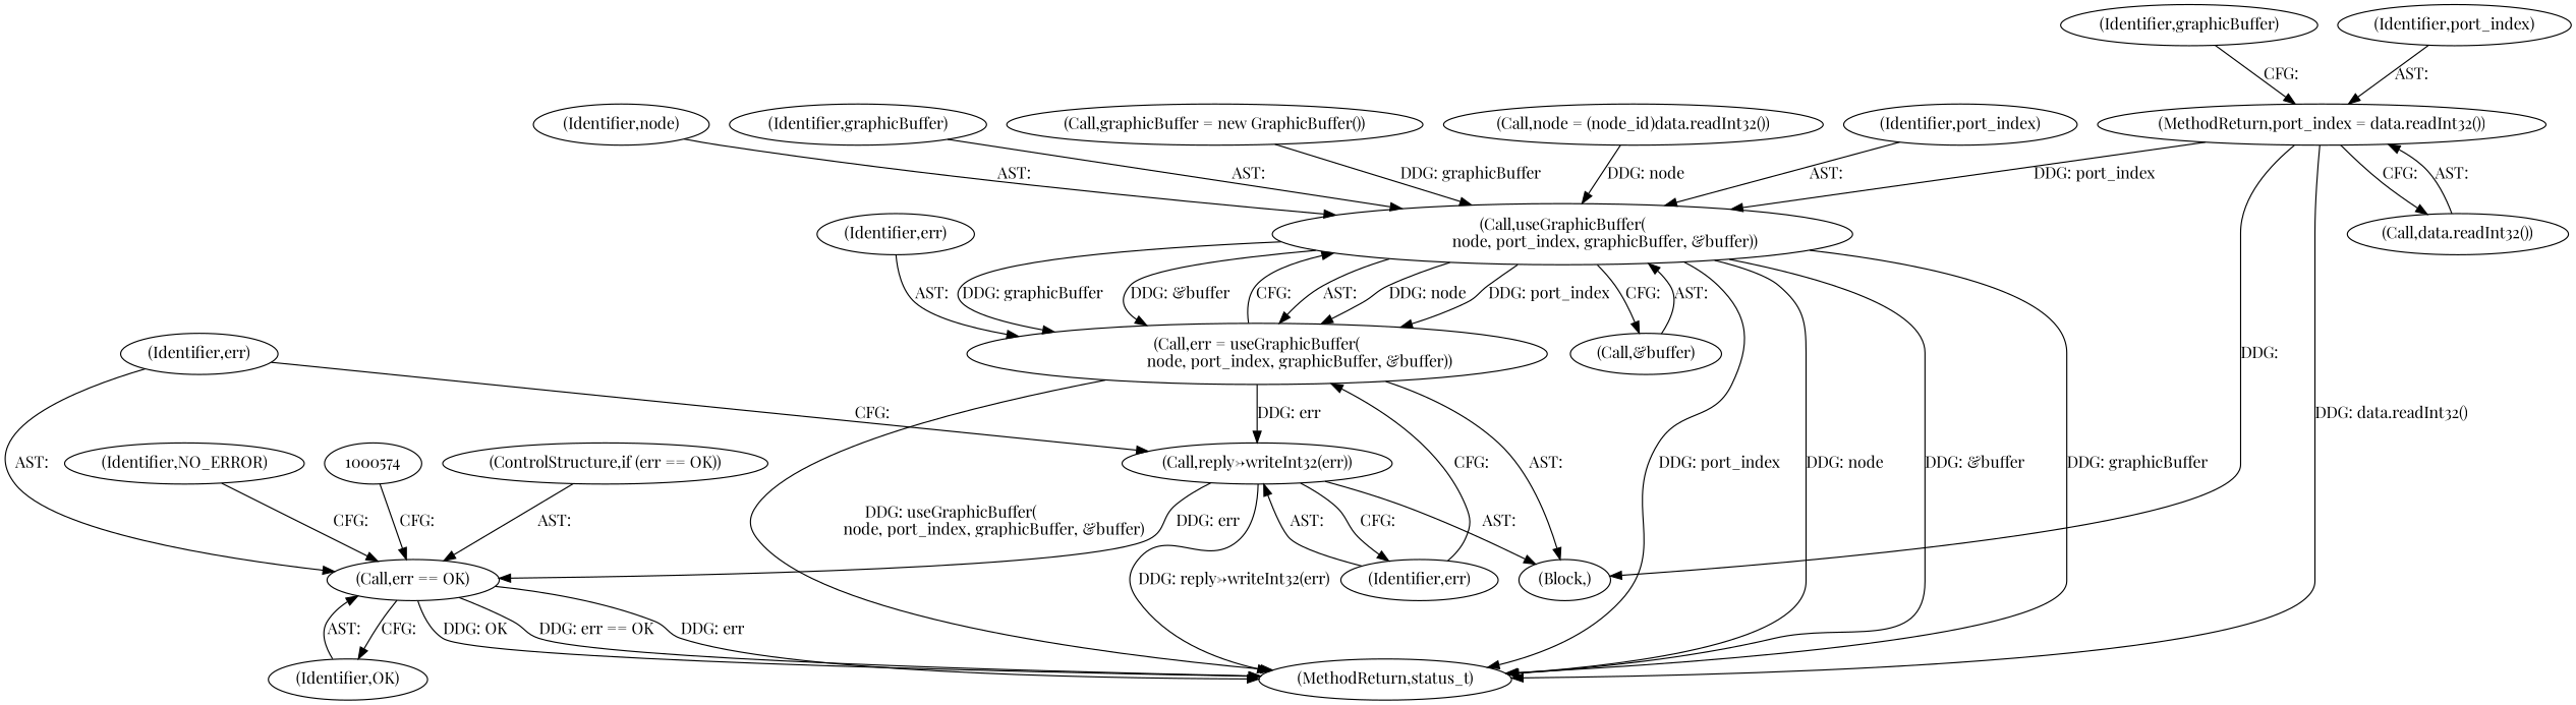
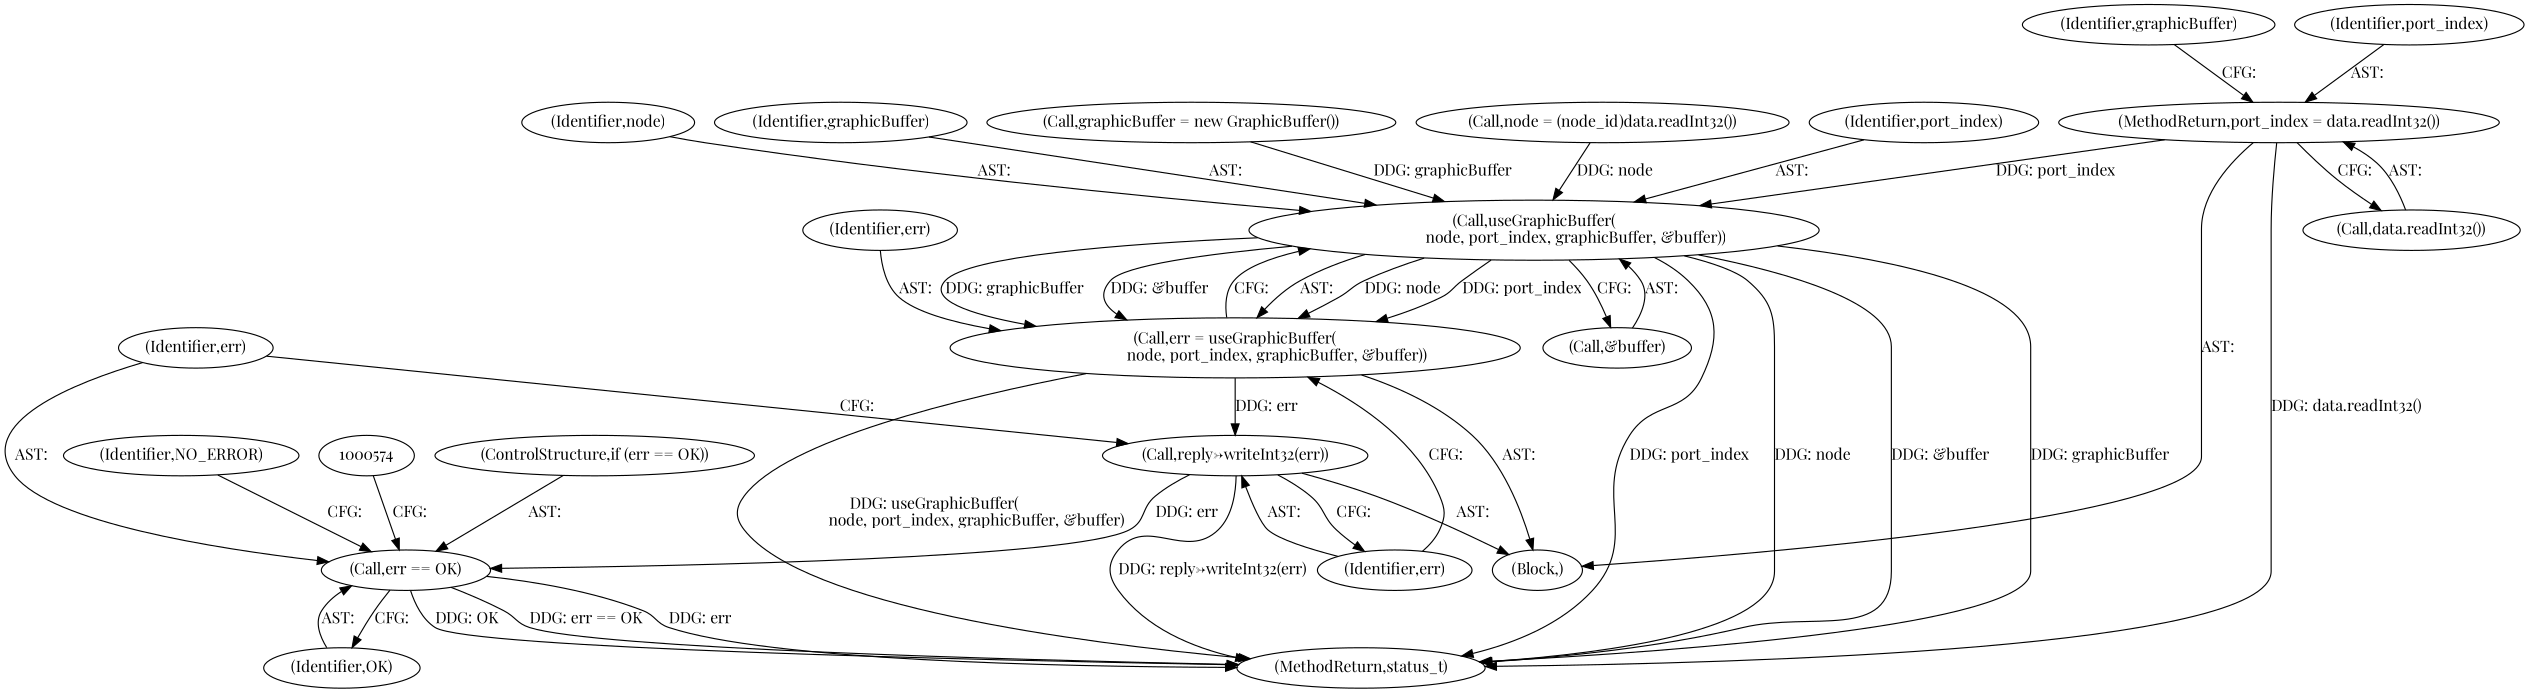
  digraph {
    fontname="Playfair Display"
    node [fontname="Playfair Display"]
    edge [fontname="Playfair Display"]
    n1 [label="(MethodReturn,port_index = data.readInt32())"]
    n2 [label="(Call,useGraphicBuffer(\n                    node, port_index, graphicBuffer, &buffer))"]
    n3 [label="(Block,)"]
    n4 [label="(MethodReturn,status_t)"]
    n5 [label="(Call,data.readInt32())"]
    n6 [label="(Call,err = useGraphicBuffer(\n                    node, port_index, graphicBuffer, &buffer))"]
    n7 [label="(Call,&buffer)"]
    n8 [label="(Call,reply->writeInt32(err))"]
    n9 [label="(Call,err == OK)"]
    n10 [label="(Identifier,err)"]
    n11 [label="(Identifier,OK)"]
    n12 [label="(ControlStructure,if (err == OK))"]
    n13 [label="(Call,node = (node_id)data.readInt32())"]
    n14 [label="(Identifier,graphicBuffer)"]
    n15 [label="(Identifier,port_index)"]
    n16 [label="(Identifier,err)"]
    n17 [label="(Identifier,err)"]
    n18 [label="(Identifier,node)"]
    n19 [label="(Identifier,NO_ERROR)"]
    n20 [label="(Identifier,port_index)"]
    n21 [label="(Identifier,graphicBuffer)"]
    n22 [label="(Call,graphicBuffer = new GraphicBuffer())"]
    1000574
    n1 -> n2 [label="DDG: port_index"]
-   n1 -> n3 [label="DDG: "]
+   n1 -> n3 [label="AST: "]
    n1 -> n4 [label="DDG: data.readInt32()"]
    n1 -> n5 [label="CFG: "]
    n2 -> n4 [label="DDG: node"]
    n2 -> n4 [label="DDG: &buffer"]
    n2 -> n4 [label="DDG: graphicBuffer"]
    n2 -> n4 [label="DDG: port_index"]
    n2 -> n6 [label="AST: "]
    n2 -> n6 [label="DDG: node"]
    n2 -> n6 [label="DDG: port_index"]
    n2 -> n6 [label="DDG: graphicBuffer"]
    n2 -> n6 [label="DDG: &buffer"]
    n2 -> n7 [label="CFG: "]
    n5 -> n1 [label="AST: "]
    n6 -> n2 [label="CFG: "]
    n6 -> n3 [label="AST: "]
    n6 -> n4 [label="DDG: useGraphicBuffer(\n                    node, port_index, graphicBuffer, &buffer)"]
    n6 -> n8 [label="DDG: err"]
    n7 -> n2 [label="AST: "]
    n8 -> n3 [label="AST: "]
    n8 -> n4 [label="DDG: reply->writeInt32(err)"]
    n8 -> n9 [label="DDG: err"]
    n8 -> n10 [label="CFG: "]
    n9 -> n4 [label="DDG: err == OK"]
    n9 -> n4 [label="DDG: err"]
    n9 -> n4 [label="DDG: OK"]
    n9 -> n11 [label="CFG: "]
    n10 -> n6 [label="CFG: "]
    n10 -> n8 [label="AST: "]
    n11 -> n9 [label="AST: "]
    n12 -> n9 [label="AST: "]
    n13 -> n2 [label="DDG: node"]
    n14 -> n1 [label="CFG: "]
    n15 -> n2 [label="AST: "]
    n16 -> n6 [label="AST: "]
    n17 -> n8 [label="CFG: "]
    n17 -> n9 [label="AST: "]
    n18 -> n2 [label="AST: "]
    n19 -> n9 [label="CFG: "]
    n20 -> n1 [label="AST: "]
    n21 -> n2 [label="AST: "]
    n22 -> n2 [label="DDG: graphicBuffer"]
    1000574 -> n9 [label="CFG: "]
  }
